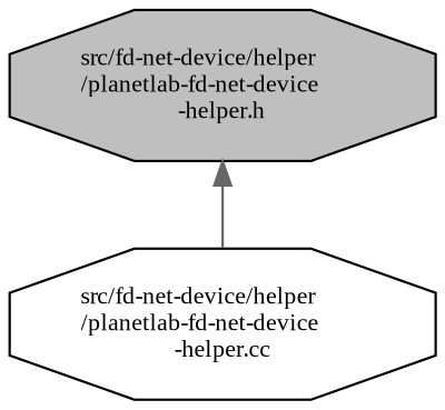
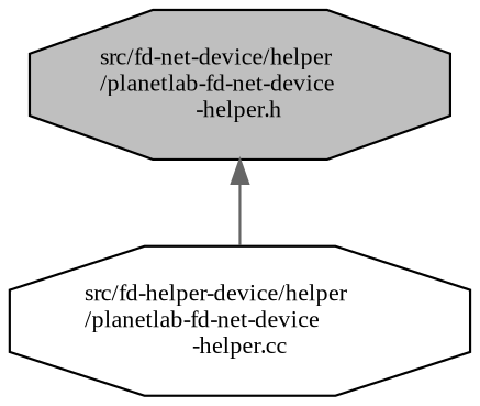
  digraph {
    fontname="Liberation Serif"
    node [color=black fontname="Liberation Serif" fontsize=10 shape=octagon style=filled]
    n1 [fillcolor=grey75 fontcolor=black height=0.2 label="src/fd-net-device/helper\l/planetlab-fd-net-device\l-helper.h" width=0.4]
-   n2 [fillcolor=white height=0.2 label="src/fd-net-device/helper\l/planetlab-fd-net-device\l-helper.cc" width=0.4]
+   n2 [fillcolor=white height=0.2 label="src/fd-helper-device/helper\l/planetlab-fd-net-device\l-helper.cc" width=0.4]
    n1 -> n2 [color=gray40 dir=back fontname="Liberation Serif" fontsize=10 labelfontname=Helvetica labelfontsize=10 style=solid]
  }
